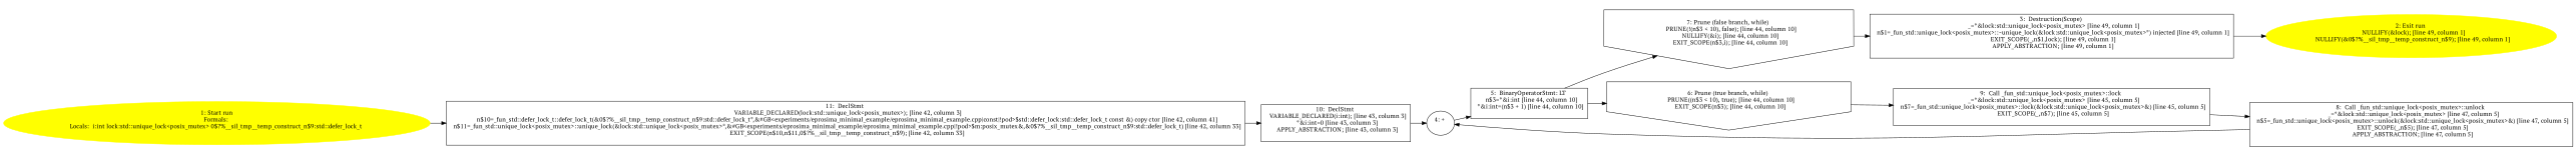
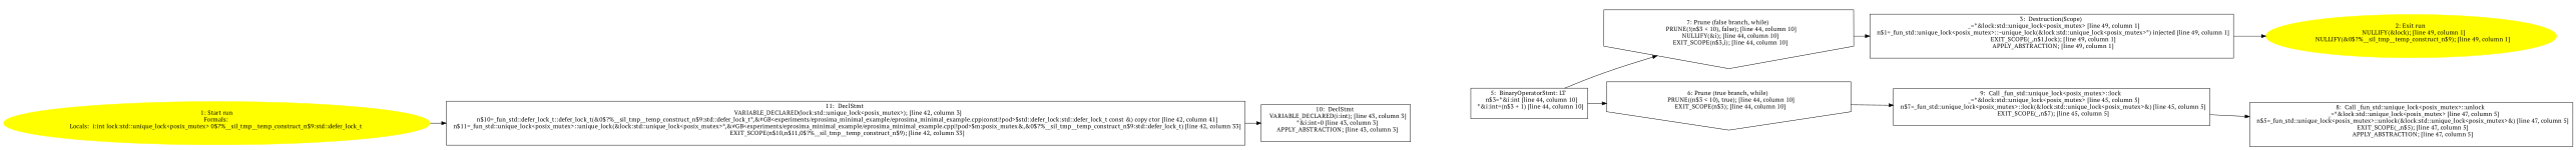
  digraph {
    rankdir=LR
    fontname="PT Serif"
    node [fontname="PT Serif" shape=box]
    edge [fontname="PT Serif"]
    n1 [color=yellow label="1: Start run\nFormals: \nLocals:  i:int lock:std::unique_lock<posix_mutex> 0$?%__sil_tmp__temp_construct_n$9:std::defer_lock_t \n  " style=filled shape=""]
    n2 [label="11:  DeclStmt \n   VARIABLE_DECLARED(lock:std::unique_lock<posix_mutex>); [line 42, column 3]\n  n$10=_fun_std::defer_lock_t::defer_lock_t(&0$?%__sil_tmp__temp_construct_n$9:std::defer_lock_t*,&#GB<experiments/eprosima_minimal_example/eprosima_minimal_example.cpp|const|!pod>$std::defer_lock:std::defer_lock_t const &) copy ctor [line 42, column 41]\n  n$11=_fun_std::unique_lock<posix_mutex>::unique_lock(&lock:std::unique_lock<posix_mutex>*,&#GB<experiments/eprosima_minimal_example/eprosima_minimal_example.cpp|!pod>$m:posix_mutex&,&0$?%__sil_tmp__temp_construct_n$9:std::defer_lock_t) [line 42, column 33]\n  EXIT_SCOPE(n$10,n$11,0$?%__sil_tmp__temp_construct_n$9); [line 42, column 33]\n "]
    n3 [label="10:  DeclStmt \n   VARIABLE_DECLARED(i:int); [line 43, column 3]\n  *&i:int=0 [line 43, column 3]\n  APPLY_ABSTRACTION; [line 43, column 3]\n "]
    n4 [color=yellow label="2: Exit run \n   NULLIFY(&lock); [line 49, column 1]\n  NULLIFY(&0$?%__sil_tmp__temp_construct_n$9); [line 49, column 1]\n " style=filled shape=""]
    n5 [label="3:  Destruction(Scope) \n   _=*&lock:std::unique_lock<posix_mutex> [line 49, column 1]\n  n$1=_fun_std::unique_lock<posix_mutex>::~unique_lock(&lock:std::unique_lock<posix_mutex>*) injected [line 49, column 1]\n  EXIT_SCOPE(_,n$1,lock); [line 49, column 1]\n  APPLY_ABSTRACTION; [line 49, column 1]\n "]
-   n6 [label="4: + \n  " shape=""]
    n7 [label="5:  BinaryOperatorStmt: LT \n   n$3=*&i:int [line 44, column 10]\n  *&i:int=(n$3 + 1) [line 44, column 10]\n "]
    n8 [label="6: Prune (true branch, while) \n   PRUNE((n$3 < 10), true); [line 44, column 10]\n  EXIT_SCOPE(n$3); [line 44, column 10]\n " shape=invhouse]
    n9 [label="7: Prune (false branch, while) \n   PRUNE(!(n$3 < 10), false); [line 44, column 10]\n  NULLIFY(&i); [line 44, column 10]\n  EXIT_SCOPE(n$3,i); [line 44, column 10]\n " shape=invhouse]
    n10 [label="9:  Call _fun_std::unique_lock<posix_mutex>::lock \n   _=*&lock:std::unique_lock<posix_mutex> [line 45, column 5]\n  n$7=_fun_std::unique_lock<posix_mutex>::lock(&lock:std::unique_lock<posix_mutex>&) [line 45, column 5]\n  EXIT_SCOPE(_,n$7); [line 45, column 5]\n "]
    n11 [label="8:  Call _fun_std::unique_lock<posix_mutex>::unlock \n   _=*&lock:std::unique_lock<posix_mutex> [line 47, column 5]\n  n$5=_fun_std::unique_lock<posix_mutex>::unlock(&lock:std::unique_lock<posix_mutex>&) [line 47, column 5]\n  EXIT_SCOPE(_,n$5); [line 47, column 5]\n  APPLY_ABSTRACTION; [line 47, column 5]\n "]
    n1 -> n2
    n2 -> n3
-   n3 -> n6
    n5 -> n4
-   n6 -> n7
    n7 -> n8
    n7 -> n9
    n8 -> n10
    n9 -> n5
    n10 -> n11
-   n11 -> n6
  }
